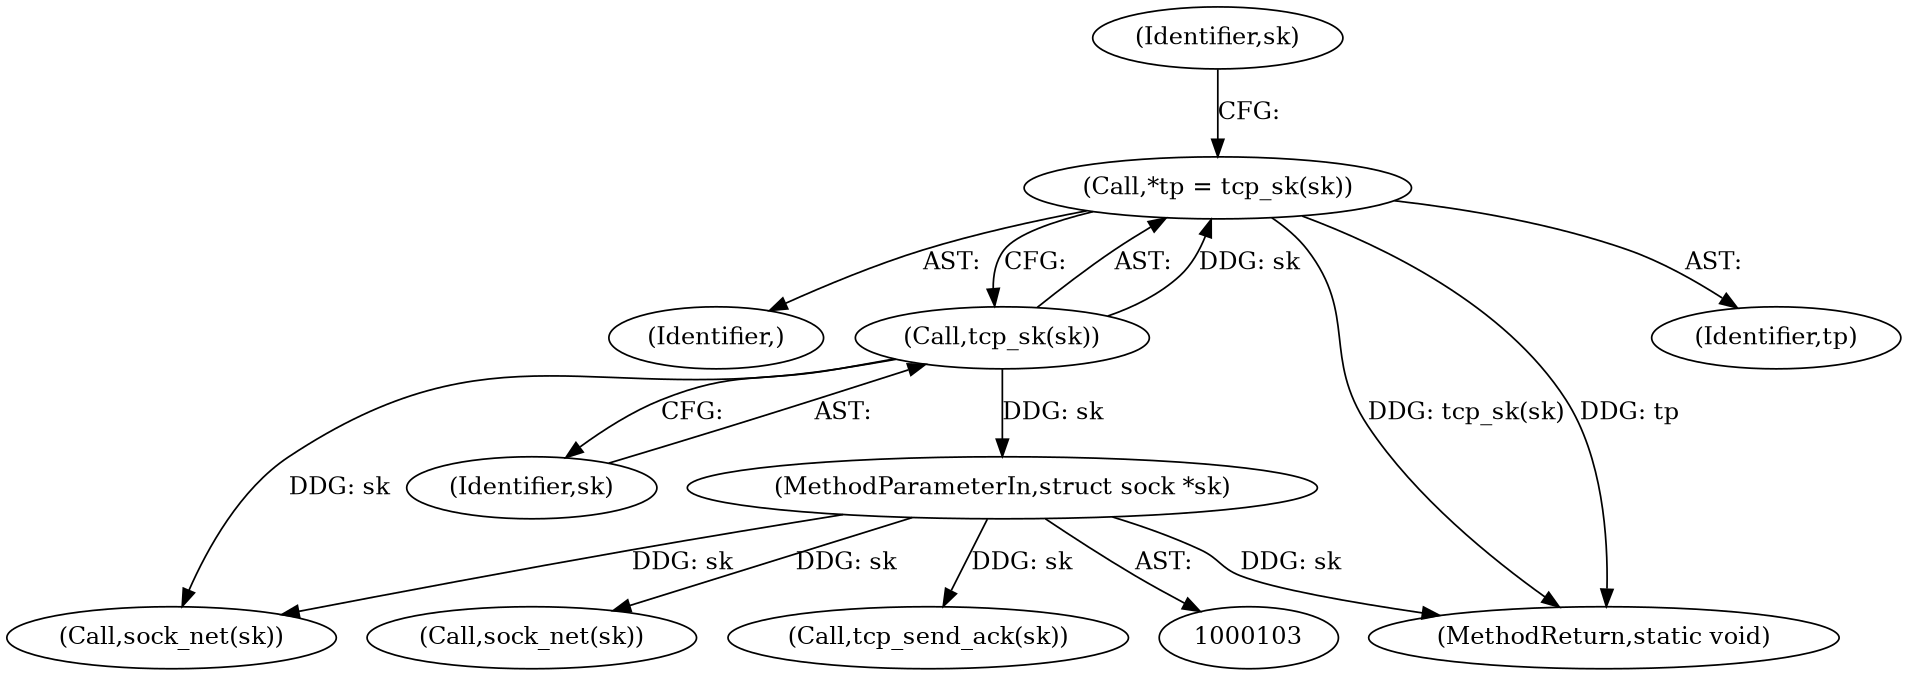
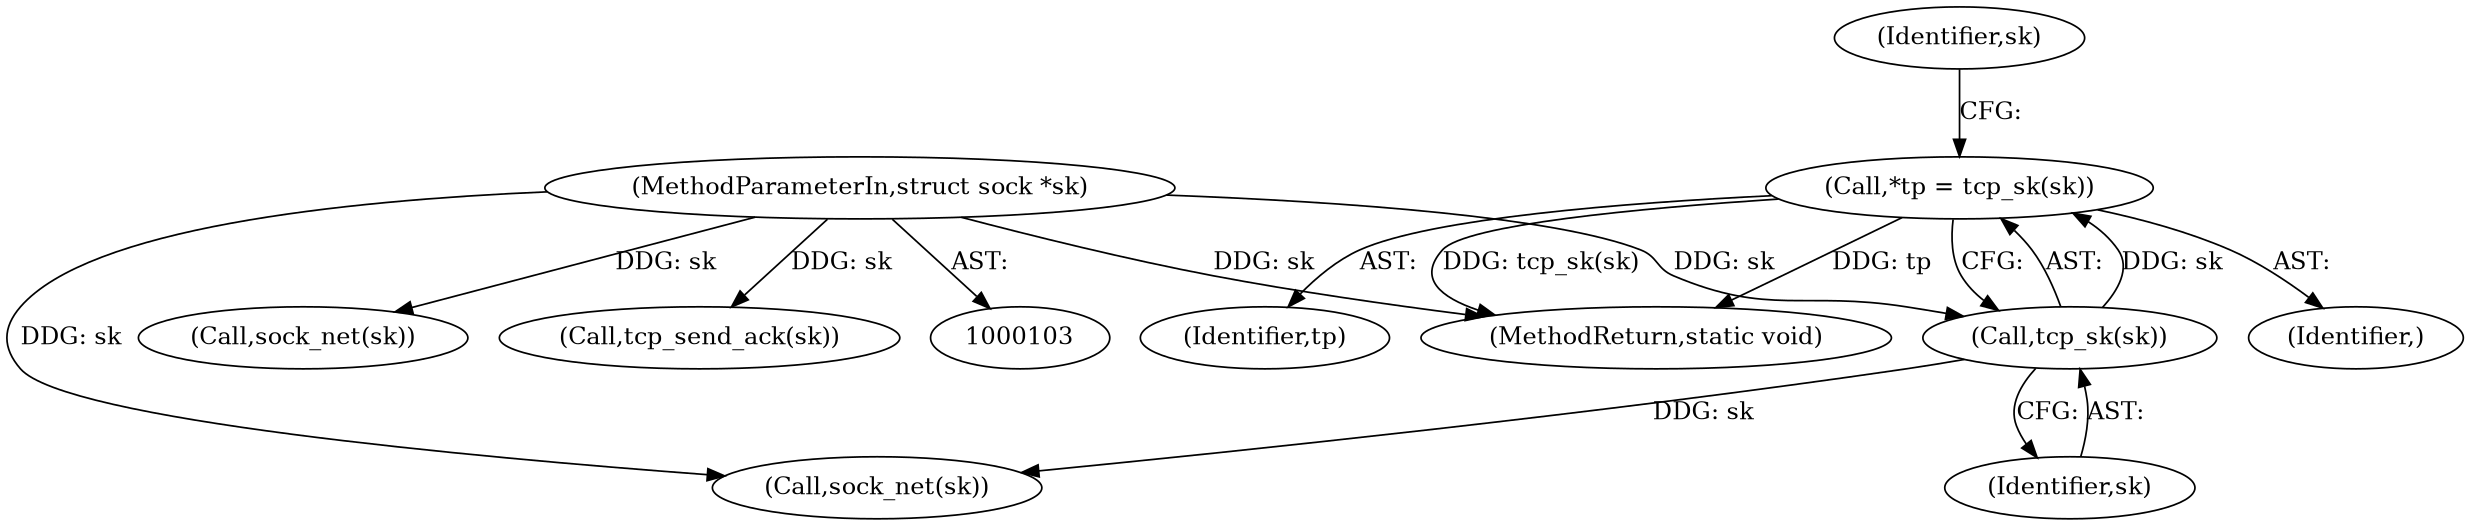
  digraph {
    n1 [label="(Call,*tp = tcp_sk(sk))"]
    n2 [label="(Call,tcp_sk(sk))"]
    n3 [label="(Identifier,)"]
    n4 [label="(MethodReturn,static void)"]
    n5 [label="(Identifier,tp)"]
    n6 [label="(Call,sock_net(sk))"]
    n7 [label="(Identifier,sk)"]
    n8 [label="(MethodParameterIn,struct sock *sk)"]
    n9 [label="(Call,sock_net(sk))"]
    n10 [label="(Call,tcp_send_ack(sk))"]
    1000103
    n12 [label="(Identifier,sk)"]
    n1 -> n2 [label="CFG: "]
    n1 -> n3 [label="AST: "]
    n1 -> n4 [label="DDG: tcp_sk(sk)"]
    n1 -> n4 [label="DDG: tp"]
    n1 -> n5 [label="AST: "]
    n2 -> n1 [label="AST: "]
    n2 -> n1 [label="DDG: sk"]
    n2 -> n6 [label="DDG: sk"]
    n2 -> n7 [label="CFG: "]
    n7 -> n2 [label="AST: "]
-   n2 -> n8 [label="DDG: sk"]
+   n8 -> n2 [label="DDG: sk"]
    n8 -> n4 [label="DDG: sk"]
    n8 -> n6 [label="DDG: sk"]
    n8 -> n9 [label="DDG: sk"]
    n8 -> n10 [label="DDG: sk"]
    n8 -> 1000103 [label="AST: "]
    n12 -> n1 [label="CFG: "]
  }
